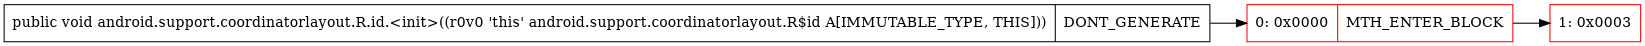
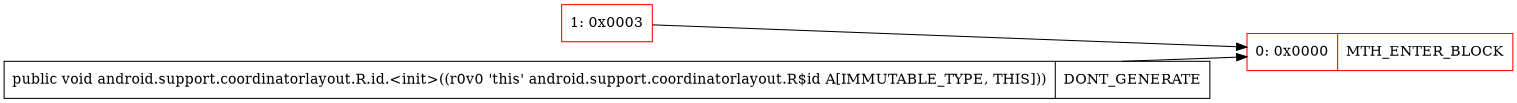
  digraph {
    rankdir=LR
    node [color=red shape=record]
    n1 [label="{0\:\ 0x0000|MTH_ENTER_BLOCK\l}"]
    n2 [label="{1\:\ 0x0003}"]
    n3 [label="{public void android.support.coordinatorlayout.R.id.\<init\>((r0v0 'this' android.support.coordinatorlayout.R$id A[IMMUTABLE_TYPE, THIS]))  | DONT_GENERATE\l}" color=""]
    subgraph cluster_1 {
      label="R(0)"
    }
-   n1 -> n2
+   n2 -> n1
    n3 -> n1
  }
